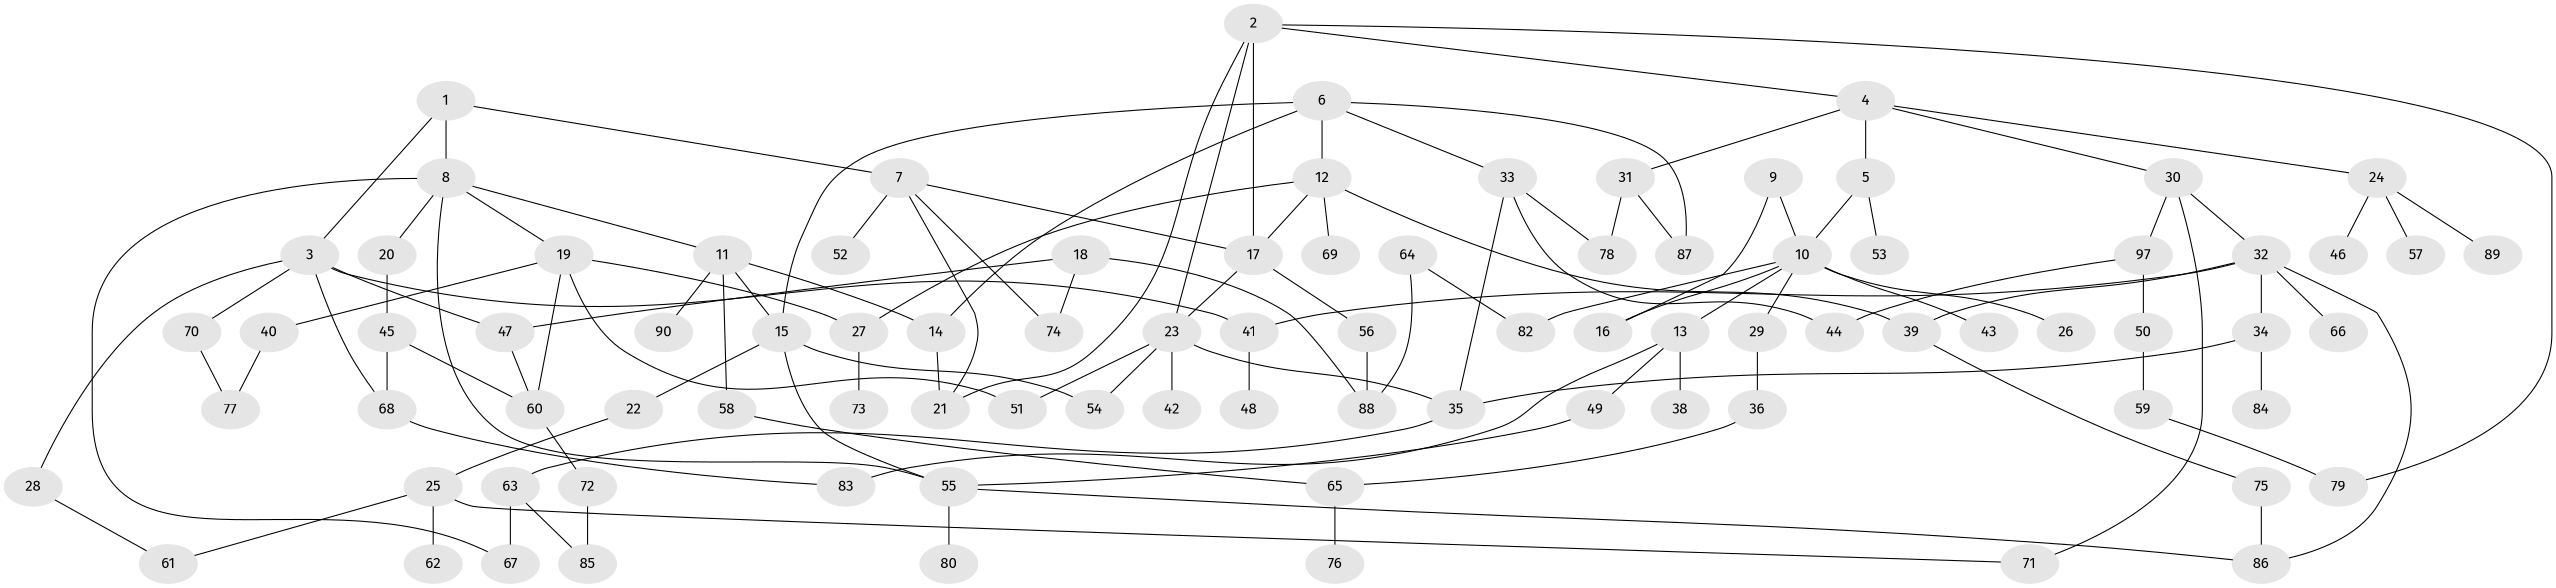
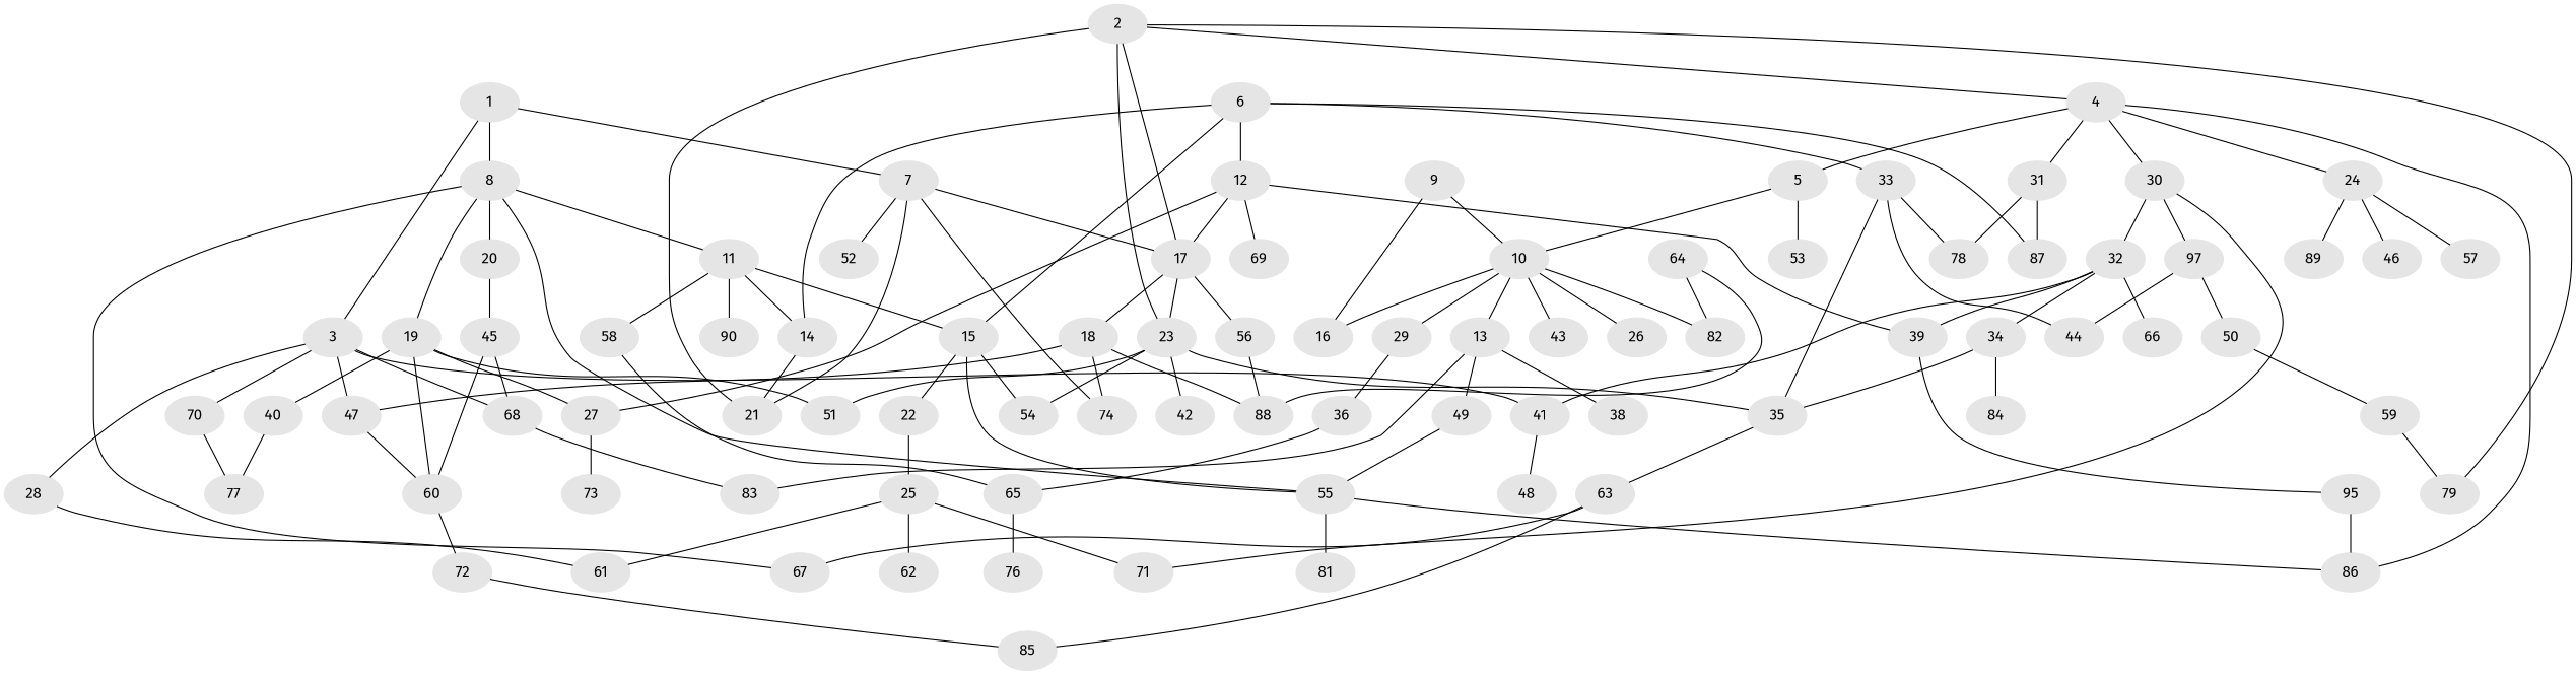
  graph {
    fontname="Fira Sans"
    node [color=gray90 fontname="Fira Sans" style=filled]
    edge [fontname="Fira Sans"]
    1
    3
    7
    8
    2
    4
    17
    21
    23
    79
    28
    41
    47
    68
    70
    6
    12
    14
    15
    33
    87
    52
    74
    11
    19
    20
    55
    67
    5
    24
    30
    31
    86
    18
    56
    54
    51
    35
    42
    61
    48
    60
    83
    77
    53
    10
    46
    57
    89
    71
    32
    n52 [label=97]
    78
    9
    16
    27
    39
    69
    22
    44
    58
    90
    40
    45
-   80
+   80 [label=81]
    13
    26
    29
    43
    82
    38
    49
    36
    65
    73
-   75
+   75 [label=95]
    25
    88
    72
    62
    63
    34
    66
    50
    84
    85
    76
    59
    64
    1 -- 3
    1 -- 7
    1 -- 8
    3 -- 28
    3 -- 41
    3 -- 47
    3 -- 68
    3 -- 70
    7 -- 17
    7 -- 21
    7 -- 52
    7 -- 74
    8 -- 11
    8 -- 19
    8 -- 20
    8 -- 55
    8 -- 67
    2 -- 4
    2 -- 17
    2 -- 21
    2 -- 23
    2 -- 79
    4 -- 5
    4 -- 24
    4 -- 30
    4 -- 31
-   32 -- 86
+   4 -- 86
    17 -- 23
+   17 -- 18
    17 -- 56
    23 -- 54
    23 -- 51
    23 -- 35
    23 -- 42
    28 -- 61
    41 -- 48
    47 -- 60
    68 -- 83
    70 -- 77
    6 -- 12
    6 -- 14
    6 -- 15
    6 -- 33
    6 -- 87
    12 -- 17
    12 -- 27
    12 -- 39
    12 -- 69
    14 -- 21
    15 -- 55
    15 -- 54
    15 -- 22
    33 -- 35
    33 -- 78
    33 -- 44
    11 -- 14
    11 -- 15
    11 -- 58
    11 -- 90
    19 -- 51
    19 -- 60
    19 -- 27
    19 -- 40
    20 -- 45
    55 -- 86
    55 -- 80
    5 -- 53
    5 -- 10
    24 -- 46
    24 -- 57
    24 -- 89
    30 -- 71
    30 -- 32
    30 -- n52
    31 -- 87
    31 -- 78
    18 -- 47
    18 -- 74
    18 -- 88
    56 -- 88
    35 -- 63
    60 -- 72
    10 -- 16
    10 -- 13
    10 -- 26
    10 -- 29
    10 -- 43
    10 -- 82
    32 -- 41
    32 -- 39
    32 -- 34
    32 -- 66
    n52 -- 44
    n52 -- 50
    9 -- 10
    9 -- 16
    27 -- 73
    39 -- 75
    22 -- 25
    58 -- 65
    40 -- 77
    45 -- 68
    45 -- 60
    13 -- 83
    13 -- 38
    13 -- 49
    29 -- 36
    49 -- 55
    36 -- 65
    65 -- 76
    75 -- 86
    25 -- 61
    25 -- 71
    25 -- 62
    72 -- 85
    63 -- 67
    63 -- 85
    34 -- 35
    34 -- 84
    50 -- 59
    59 -- 79
    64 -- 82
    64 -- 88
  }
